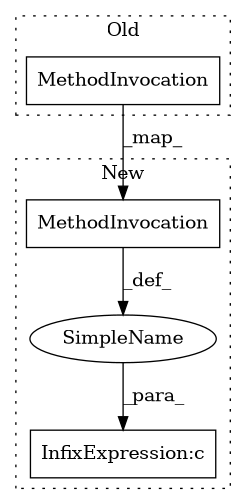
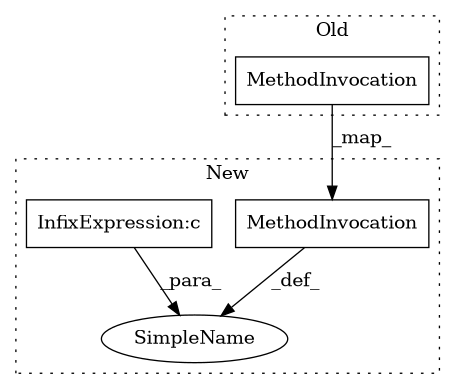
  digraph {
    node [a=32 l=8 shape=box]
    n1 [label=MethodInvocation s=377]
    n2 [a=42 label=SimpleName shape=ellipse l=""]
    n3 [a=27 l=4 label="InfixExpression:c" s=362]
    n4 [label=MethodInvocation s=368]
    subgraph cluster_1 {
      label=New
      style=dotted
      n1
      n2
      n3
    }
    subgraph cluster_2 {
      label=Old
      style=dotted
      n4
    }
    n1 -> n2 [label=_def_]
-   n2 -> n3 [label=_para_]
+   n3 -> n2 [label=_para_]
    n4 -> n1 [label=_map_]
  }
